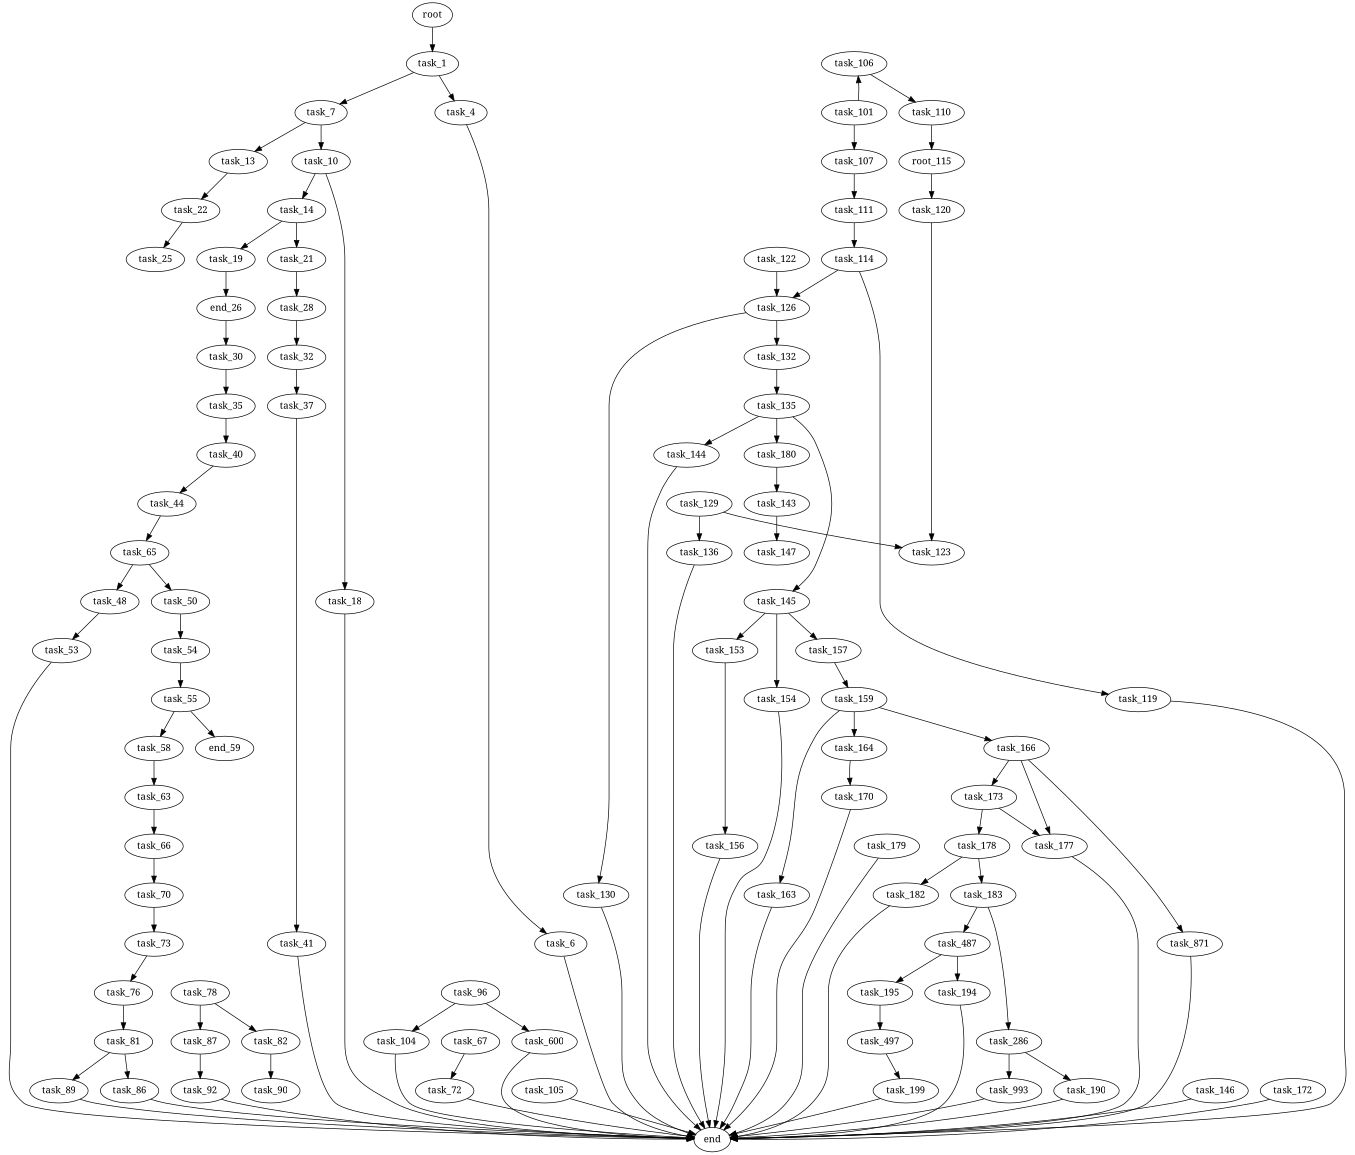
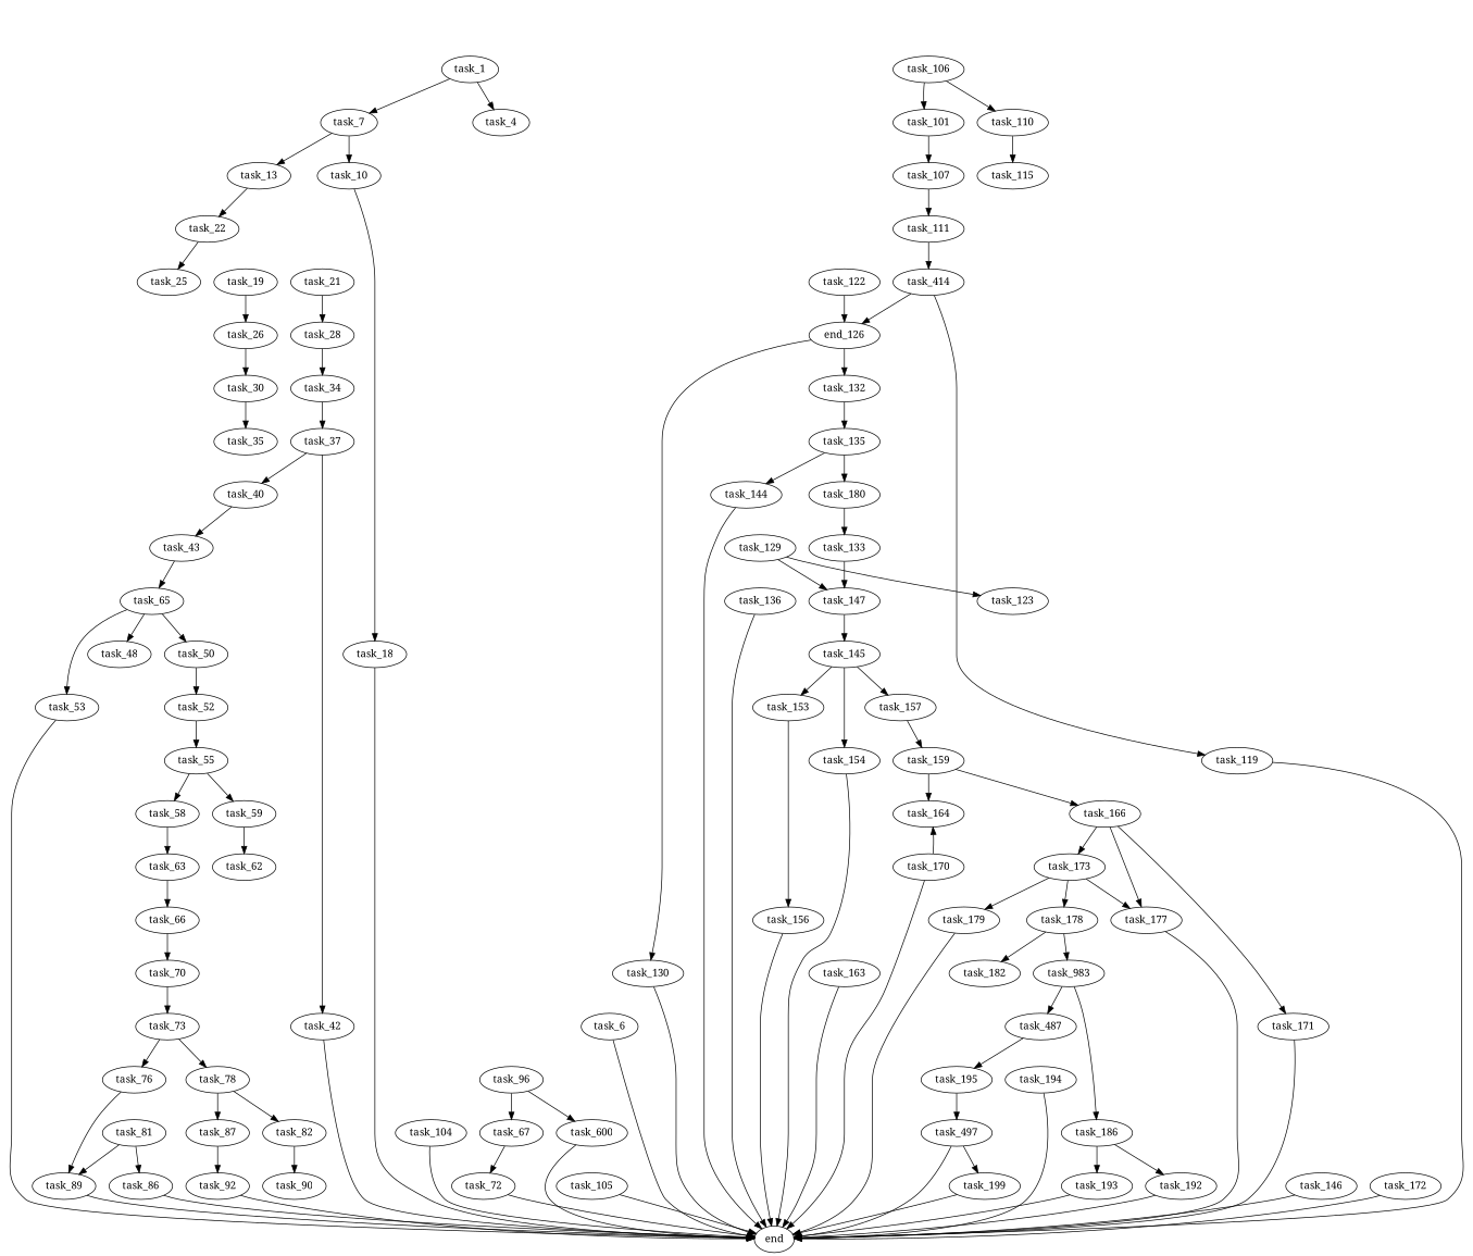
  digraph {
    fontname="Noto Serif"
    node [fontname="Noto Serif"]
    edge [fontname="Noto Serif"]
-   root
    task_1
    task_4
    task_7
    task_6
    task_10
    task_13
    end
-   task_14
    task_18
    task_22
    task_19
    task_21
    task_25
-   task_26 [label=end_26]
+   task_26
    task_28
    task_30
-   task_32
+   task_32 [label=task_34]
    task_35
    task_37
    task_40
-   task_41
-   task_43 [label=task_44]
+   task_41 [label=task_42]
+   task_43
    n24 [label=task_65]
    task_48
    task_50
    task_53
-   task_52 [label=task_54]
+   task_52
    task_55
    task_58
-   task_59 [label=end_59]
+   task_59
    task_63
+   task_62
    task_66
    task_70
    task_67
    task_72
    task_73
    task_76
    task_78
    task_81
    task_82
    task_87
    task_86
    task_89
    task_90
    task_92
    n48 [label=task_600]
    task_96
    task_104
    task_101
    task_106
    task_107
    task_105
    task_110
    task_111
-   task_115 [label=root_115]
-   task_114
-   task_120
+   task_115
+   task_114 [label=task_414]
    task_119
-   task_126
+   task_126 [label=end_126]
    task_123
    task_122
    task_130
    task_132
    task_129
    task_136
    task_135
    n69 [label=task_180]
    task_144
-   task_143
+   task_143 [label=task_133]
    task_146
    task_147
    n74 [label=task_145]
    task_153
    task_154
    task_157
    task_156
    task_159
    task_163
    task_164
    task_166
    task_170
-   task_171 [label=task_871]
+   task_171
    task_173
    task_177
    task_172
    task_178
    task_179
    task_182
-   task_183
-   task_186 [label=task_286]
+   task_183 [label=task_983]
+   task_186
    n93 [label=task_487]
-   task_192 [label=task_190]
-   task_193 [label=task_993]
+   task_192
+   task_193
    task_194
    task_195
    n98 [label=task_497]
    task_199
-   root -> task_1
    task_1 -> task_4
    task_1 -> task_7
-   task_4 -> task_6
    task_7 -> task_10
    task_7 -> task_13
    task_6 -> end
-   task_10 -> task_14
    task_10 -> task_18
    task_13 -> task_22
-   task_14 -> task_19
-   task_14 -> task_21
    task_18 -> end
    task_22 -> task_25
    task_19 -> task_26
    task_21 -> task_28
    task_26 -> task_30
    task_28 -> task_32
    task_30 -> task_35
    task_32 -> task_37
-   task_35 -> task_40
+   task_37 -> task_40
    task_37 -> task_41
    task_40 -> task_43
    task_41 -> end
    task_43 -> n24
    n24 -> task_48
    n24 -> task_50
-   task_48 -> task_53
+   n24 -> task_53
    task_50 -> task_52
    task_53 -> end
    task_52 -> task_55
    task_55 -> task_58
    task_55 -> task_59
    task_58 -> task_63
+   task_59 -> task_62
    task_63 -> task_66
    task_66 -> task_70
    task_70 -> task_73
    task_67 -> task_72
    task_72 -> end
    task_73 -> task_76
-   task_76 -> task_81
+   task_73 -> task_78
+   task_76 -> task_89
    task_78 -> task_82
    task_78 -> task_87
    task_81 -> task_86
    task_81 -> task_89
    task_82 -> task_90
    task_87 -> task_92
    task_86 -> end
    task_89 -> end
    task_92 -> end
    n48 -> end
    task_96 -> n48
-   task_96 -> task_104
+   task_96 -> task_67
    task_104 -> end
-   task_101 -> task_106
+   task_106 -> task_101
    task_101 -> task_107
    task_106 -> task_110
    task_107 -> task_111
    task_105 -> end
    task_110 -> task_115
    task_111 -> task_114
-   task_115 -> task_120
    task_114 -> task_119
    task_114 -> task_126
-   task_120 -> task_123
    task_119 -> end
    task_126 -> task_130
    task_126 -> task_132
    task_122 -> task_126
    task_130 -> end
    task_132 -> task_135
    task_129 -> task_123
-   task_129 -> task_136
+   task_129 -> task_147
    task_136 -> end
    task_135 -> n69
    task_135 -> task_144
    n69 -> task_143
    task_144 -> end
    task_143 -> task_147
    task_146 -> end
-   task_135 -> n74
+   task_147 -> n74
    n74 -> task_153
    n74 -> task_154
    n74 -> task_157
    task_153 -> task_156
    task_154 -> end
    task_157 -> task_159
    task_156 -> end
-   task_159 -> task_163
    task_159 -> task_164
    task_159 -> task_166
    task_163 -> end
-   task_164 -> task_170
+   task_170 -> task_164
    task_166 -> task_171
    task_166 -> task_173
    task_166 -> task_177
    task_170 -> end
    task_171 -> end
    task_173 -> task_177
    task_173 -> task_178
+   task_173 -> task_179
    task_177 -> end
    task_172 -> end
    task_178 -> task_182
    task_178 -> task_183
    task_179 -> end
-   task_182 -> end
+   n98 -> end
    task_183 -> task_186
    task_183 -> n93
    task_186 -> task_192
    task_186 -> task_193
-   n93 -> task_194
    n93 -> task_195
    task_192 -> end
    task_193 -> end
    task_194 -> end
    task_195 -> n98
    n98 -> task_199
    task_199 -> end
  }
